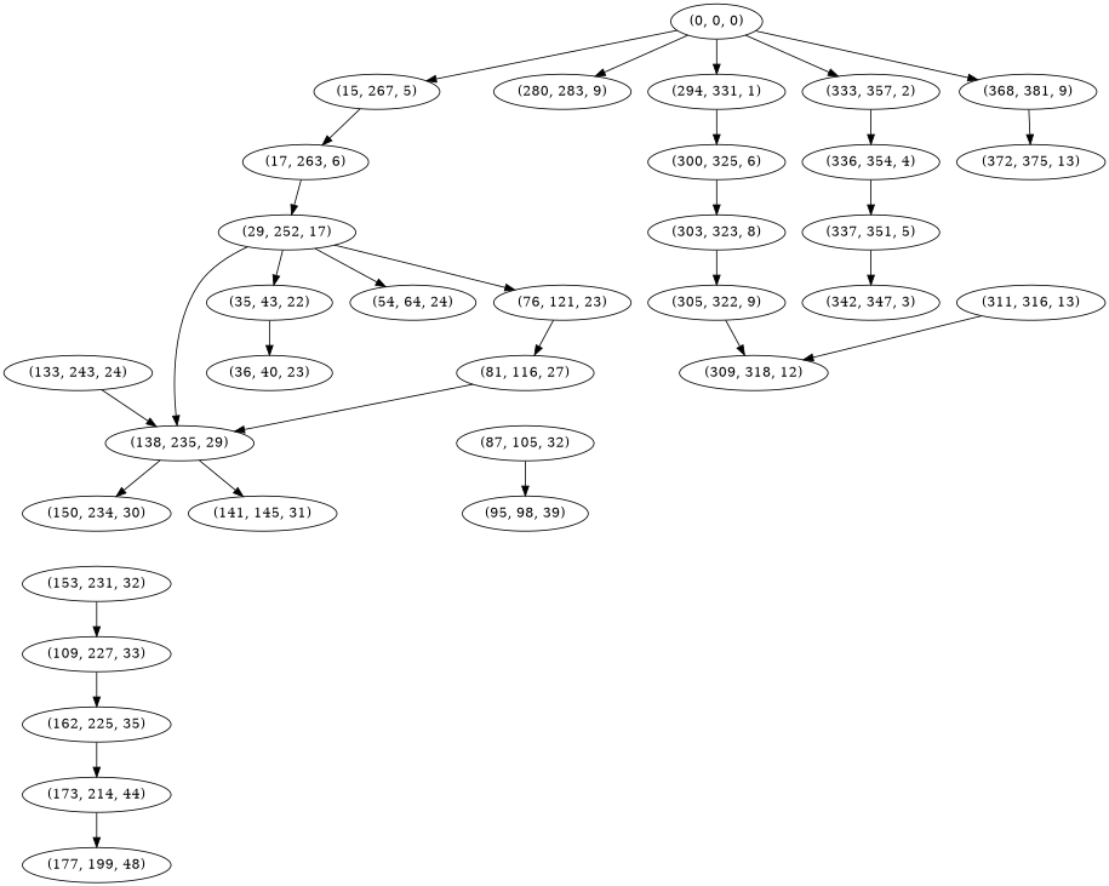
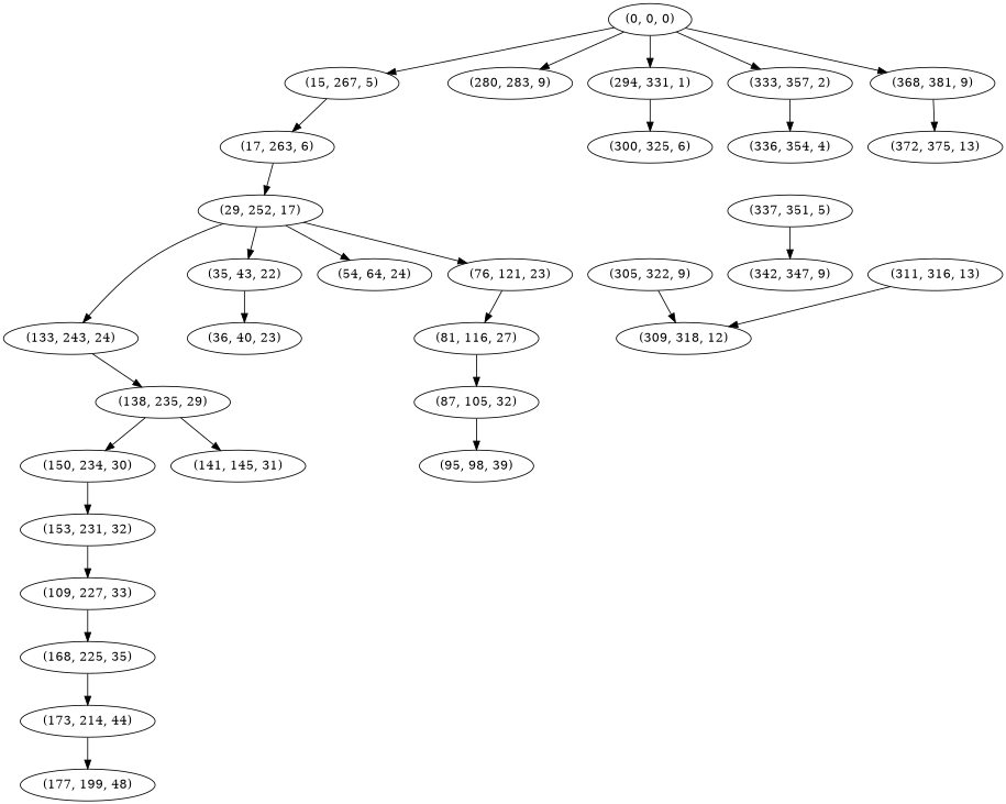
  digraph {
    "(0, 0, 0)"
    "(15, 267, 5)"
    "(280, 283, 9)"
    "(294, 331, 1)"
    "(333, 357, 2)"
    "(368, 381, 9)"
    "(17, 263, 6)"
    "(300, 325, 6)"
    "(336, 354, 4)"
    "(372, 375, 13)"
    "(29, 252, 17)"
    "(35, 43, 22)"
    "(54, 64, 24)"
    "(76, 121, 23)"
    "(133, 243, 24)"
    "(36, 40, 23)"
    "(81, 116, 27)"
    "(138, 235, 29)"
    "(87, 105, 32)"
    "(95, 98, 39)"
    "(141, 145, 31)"
    "(150, 234, 30)"
    "(153, 231, 32)"
    n24 [label="(109, 227, 33)"]
-   "(162, 225, 35)"
+   "(162, 225, 35)" [label="(168, 225, 35)"]
    "(173, 214, 44)"
    "(177, 199, 48)"
-   "(303, 323, 8)"
    "(305, 322, 9)"
    "(309, 318, 12)"
    "(311, 316, 13)"
    "(337, 351, 5)"
-   "(342, 347, 9)" [label="(342, 347, 3)"]
+   "(342, 347, 9)"
    "(0, 0, 0)" -> "(15, 267, 5)"
    "(0, 0, 0)" -> "(280, 283, 9)"
    "(0, 0, 0)" -> "(294, 331, 1)"
    "(0, 0, 0)" -> "(333, 357, 2)"
    "(0, 0, 0)" -> "(368, 381, 9)"
    "(15, 267, 5)" -> "(17, 263, 6)"
    "(294, 331, 1)" -> "(300, 325, 6)"
    "(333, 357, 2)" -> "(336, 354, 4)"
    "(368, 381, 9)" -> "(372, 375, 13)"
    "(17, 263, 6)" -> "(29, 252, 17)"
-   "(300, 325, 6)" -> "(303, 323, 8)"
-   "(336, 354, 4)" -> "(337, 351, 5)"
    "(29, 252, 17)" -> "(35, 43, 22)"
    "(29, 252, 17)" -> "(54, 64, 24)"
    "(29, 252, 17)" -> "(76, 121, 23)"
-   "(29, 252, 17)" -> "(138, 235, 29)"
+   "(29, 252, 17)" -> "(133, 243, 24)"
    "(35, 43, 22)" -> "(36, 40, 23)"
    "(76, 121, 23)" -> "(81, 116, 27)"
    "(133, 243, 24)" -> "(138, 235, 29)"
-   "(81, 116, 27)" -> "(138, 235, 29)"
+   "(81, 116, 27)" -> "(87, 105, 32)"
    "(138, 235, 29)" -> "(141, 145, 31)"
    "(138, 235, 29)" -> "(150, 234, 30)"
    "(87, 105, 32)" -> "(95, 98, 39)"
+   "(150, 234, 30)" -> "(153, 231, 32)"
    "(153, 231, 32)" -> n24
    n24 -> "(162, 225, 35)"
    "(162, 225, 35)" -> "(173, 214, 44)"
    "(173, 214, 44)" -> "(177, 199, 48)"
-   "(303, 323, 8)" -> "(305, 322, 9)"
    "(305, 322, 9)" -> "(309, 318, 12)"
    "(311, 316, 13)" -> "(309, 318, 12)"
    "(337, 351, 5)" -> "(342, 347, 9)"
  }
